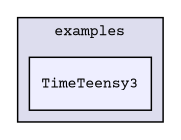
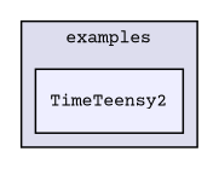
  digraph {
    compound=true
    rankdir=LR
    fontname="Courier Prime"
-   n1 [fillcolor="#eeeeff" fontname="Courier Prime" fontsize=10 label=TimeTeensy3 pencolor=black shape=box style=filled]
+   n1 [fillcolor="#eeeeff" fontname="Courier Prime" fontsize=10 label=TimeTeensy2 pencolor=black shape=box style=filled]
    subgraph cluster_1 {
      bgcolor="#ddddee"
      fontsize=10
      label=examples
      pencolor=black
      n1
    }
  }
